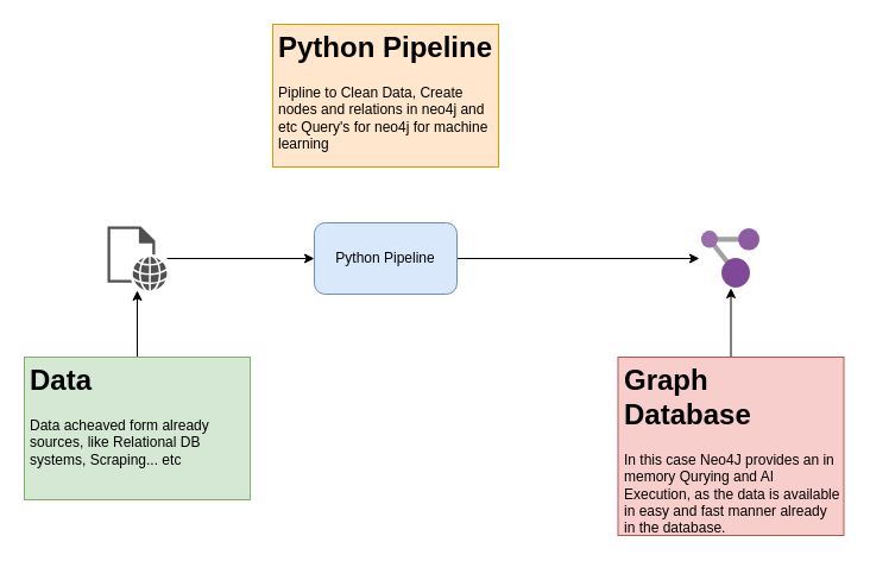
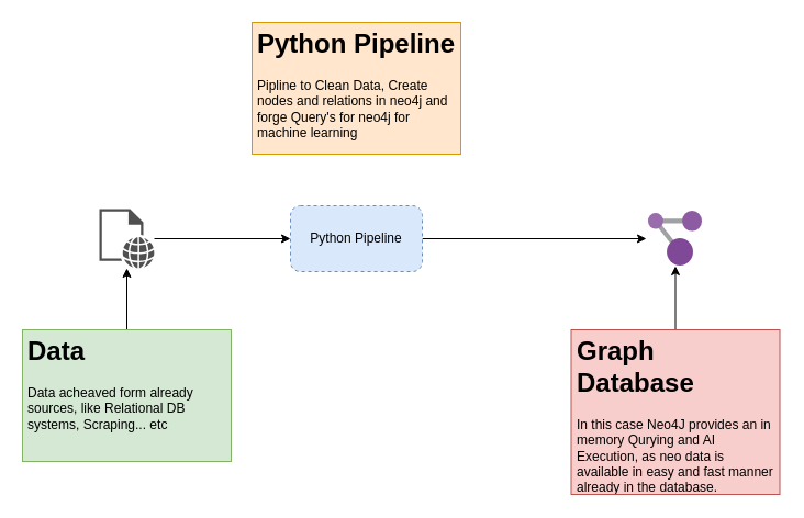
  <mxCell id="0" />
  <mxCell id="1" parent="0" />
  <mxCell id="2" style="edgeStyle=orthogonalEdgeStyle;rounded=0;orthogonalLoop=1;jettySize=auto;html=1;entryX=0;entryY=0.5;entryDx=0;entryDy=0;" edge="1" parent="1" source="3" target="5"><mxGeometry relative="1" as="geometry" /></mxCell>
  <mxCell id="3" value="" style="sketch=0;pointerEvents=1;shadow=0;dashed=0;html=1;strokeColor=none;fillColor=#505050;labelPosition=center;verticalLabelPosition=bottom;verticalAlign=top;outlineConnect=0;align=center;shape=mxgraph.office.concepts.web_page;" vertex="1" parent="1"><mxGeometry x="90" y="190" width="50" height="54" as="geometry" /></mxCell>
  <mxCell id="4" style="edgeStyle=orthogonalEdgeStyle;rounded=0;orthogonalLoop=1;jettySize=auto;html=1;entryX=-0.041;entryY=0.5;entryDx=0;entryDy=0;entryPerimeter=0;" edge="1" parent="1" source="5" target="6"><mxGeometry relative="1" as="geometry" /></mxCell>
- <mxCell id="5" value="Python Pipeline" style="rounded=1;whiteSpace=wrap;html=1;fillColor=#dae8fc;strokeColor=#6c8ebf;" vertex="1" parent="1"><mxGeometry x="264" y="187" width="120" height="60" as="geometry" /></mxCell>
+ <mxCell id="5" value="Python Pipeline" style="rounded=1;whiteSpace=wrap;html=1;fillColor=#dae8fc;strokeColor=#6c8ebf;dashed=1;" vertex="1" parent="1"><mxGeometry x="264" y="187" width="120" height="60" as="geometry" /></mxCell>
  <mxCell id="6" value="" style="sketch=0;aspect=fixed;html=1;points=[];align=center;image;fontSize=12;image=img/lib/mscae/Resource_Graph_Explorer.svg;" vertex="1" parent="1"><mxGeometry x="590" y="192" width="49" height="50" as="geometry" /></mxCell>
  <mxCell id="7" style="edgeStyle=orthogonalEdgeStyle;rounded=0;orthogonalLoop=1;jettySize=auto;html=1;" edge="1" parent="1" source="8" target="3"><mxGeometry relative="1" as="geometry" /></mxCell>
  <mxCell id="8" value="&lt;h1&gt;Data&lt;/h1&gt;&lt;p&gt;Data acheaved form already sources, like Relational DB systems, Scraping... etc&lt;/p&gt;" style="text;html=1;strokeColor=#82b366;fillColor=#d5e8d4;spacing=5;spacingTop=-20;whiteSpace=wrap;overflow=hidden;rounded=0;" vertex="1" parent="1"><mxGeometry x="20" y="300" width="190" height="120" as="geometry" /></mxCell>
- <mxCell id="9" value="&lt;h1&gt;Python Pipeline&lt;/h1&gt;&lt;p&gt;Pipline to Clean Data, Create nodes and relations in neo4j and etc Query's for neo4j for machine learning&lt;/p&gt;" style="text;html=1;strokeColor=#d79b00;fillColor=#ffe6cc;spacing=5;spacingTop=-20;whiteSpace=wrap;overflow=hidden;rounded=0;" vertex="1" parent="1"><mxGeometry x="229" y="20" width="190" height="120" as="geometry" /></mxCell>
+ <mxCell id="9" value="&lt;h1&gt;Python Pipeline&lt;/h1&gt;&lt;p&gt;Pipline to Clean Data, Create nodes and relations in neo4j and forge Query's for neo4j for machine learning&lt;/p&gt;" style="text;html=1;strokeColor=#d79b00;fillColor=#ffe6cc;spacing=5;spacingTop=-20;whiteSpace=wrap;overflow=hidden;rounded=0;" vertex="1" parent="1"><mxGeometry x="229" y="20" width="190" height="120" as="geometry" /></mxCell>
  <mxCell id="10" style="edgeStyle=orthogonalEdgeStyle;rounded=0;orthogonalLoop=1;jettySize=auto;html=1;" edge="1" parent="1" source="11" target="6"><mxGeometry relative="1" as="geometry" /></mxCell>
- <mxCell id="11" value="&lt;h1&gt;Graph Database&lt;/h1&gt;&lt;p&gt;In this case Neo4J provides an in memory Qurying and AI Execution, as the data is available in easy and fast manner already in the database.&lt;/p&gt;" style="text;html=1;strokeColor=#b85450;fillColor=#f8cecc;spacing=5;spacingTop=-20;whiteSpace=wrap;overflow=hidden;rounded=0;" vertex="1" parent="1"><mxGeometry x="519.5" y="300" width="190" height="150" as="geometry" /></mxCell>
+ <mxCell id="11" value="&lt;h1&gt;Graph Database&lt;/h1&gt;&lt;p&gt;In this case Neo4J provides an in memory Qurying and AI Execution, as neo data is available in easy and fast manner already in the database.&lt;/p&gt;" style="text;html=1;strokeColor=#b85450;fillColor=#f8cecc;spacing=5;spacingTop=-20;whiteSpace=wrap;overflow=hidden;rounded=0;" vertex="1" parent="1"><mxGeometry x="519.5" y="300" width="190" height="150" as="geometry" /></mxCell>
